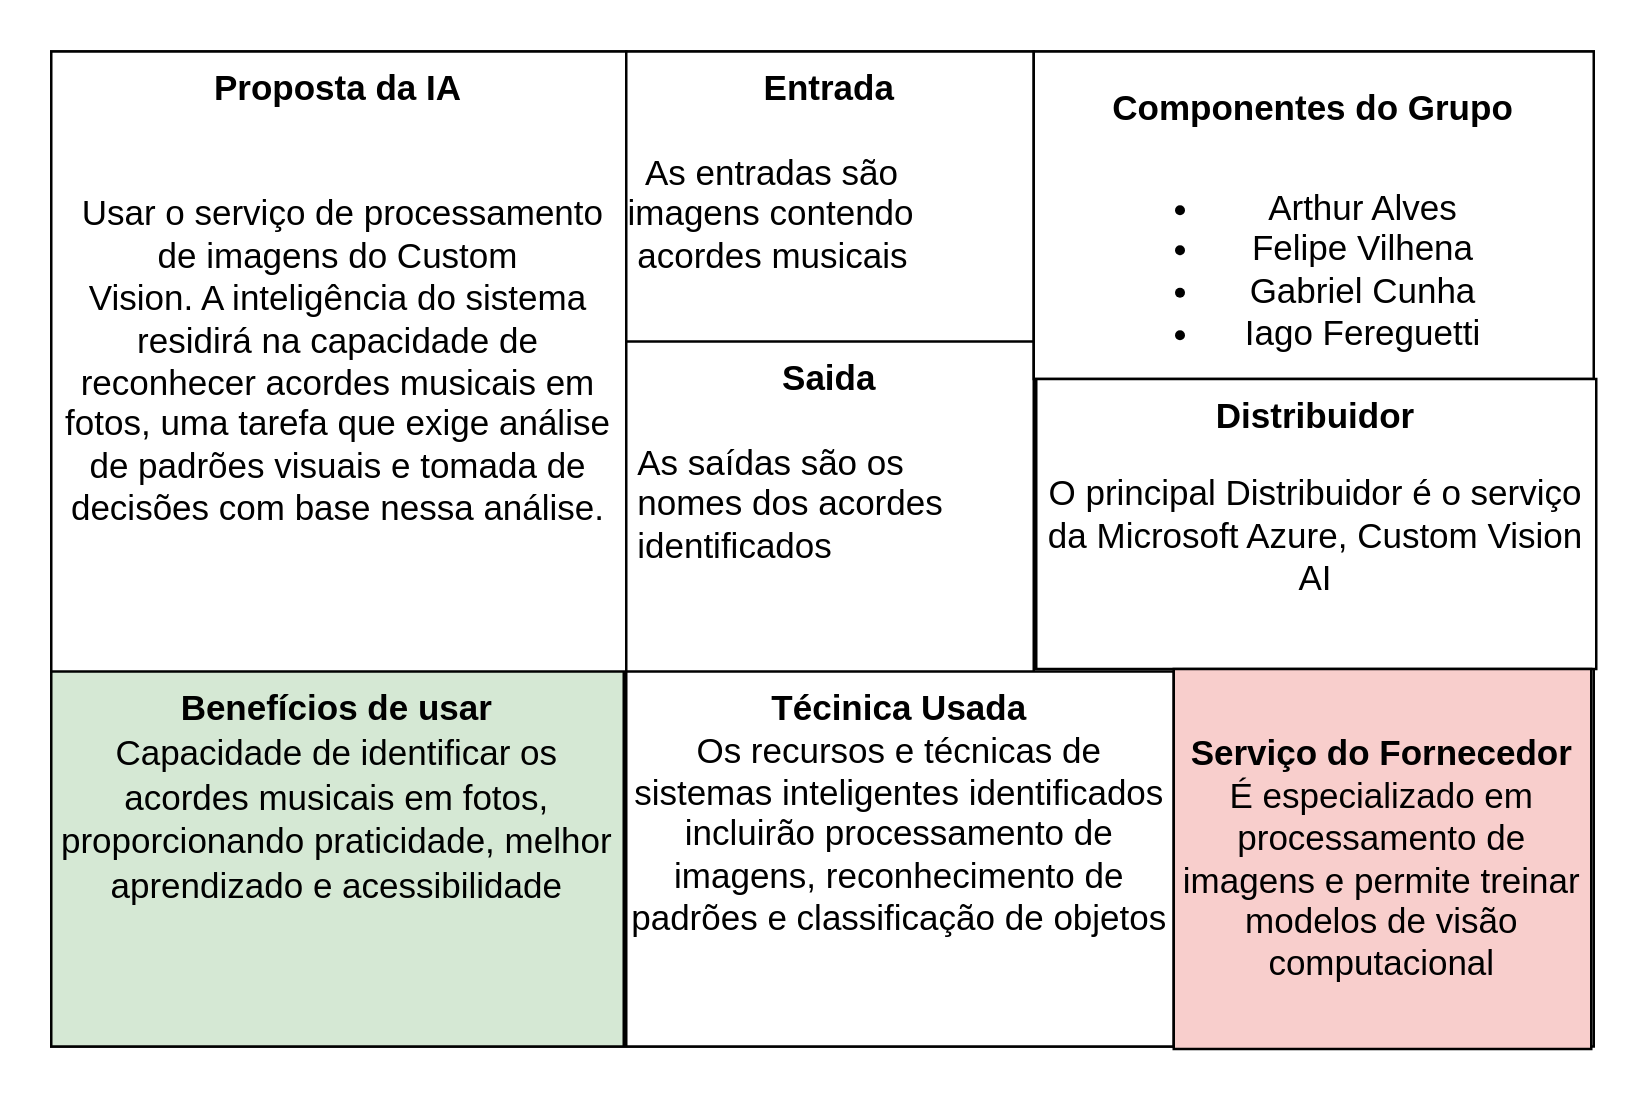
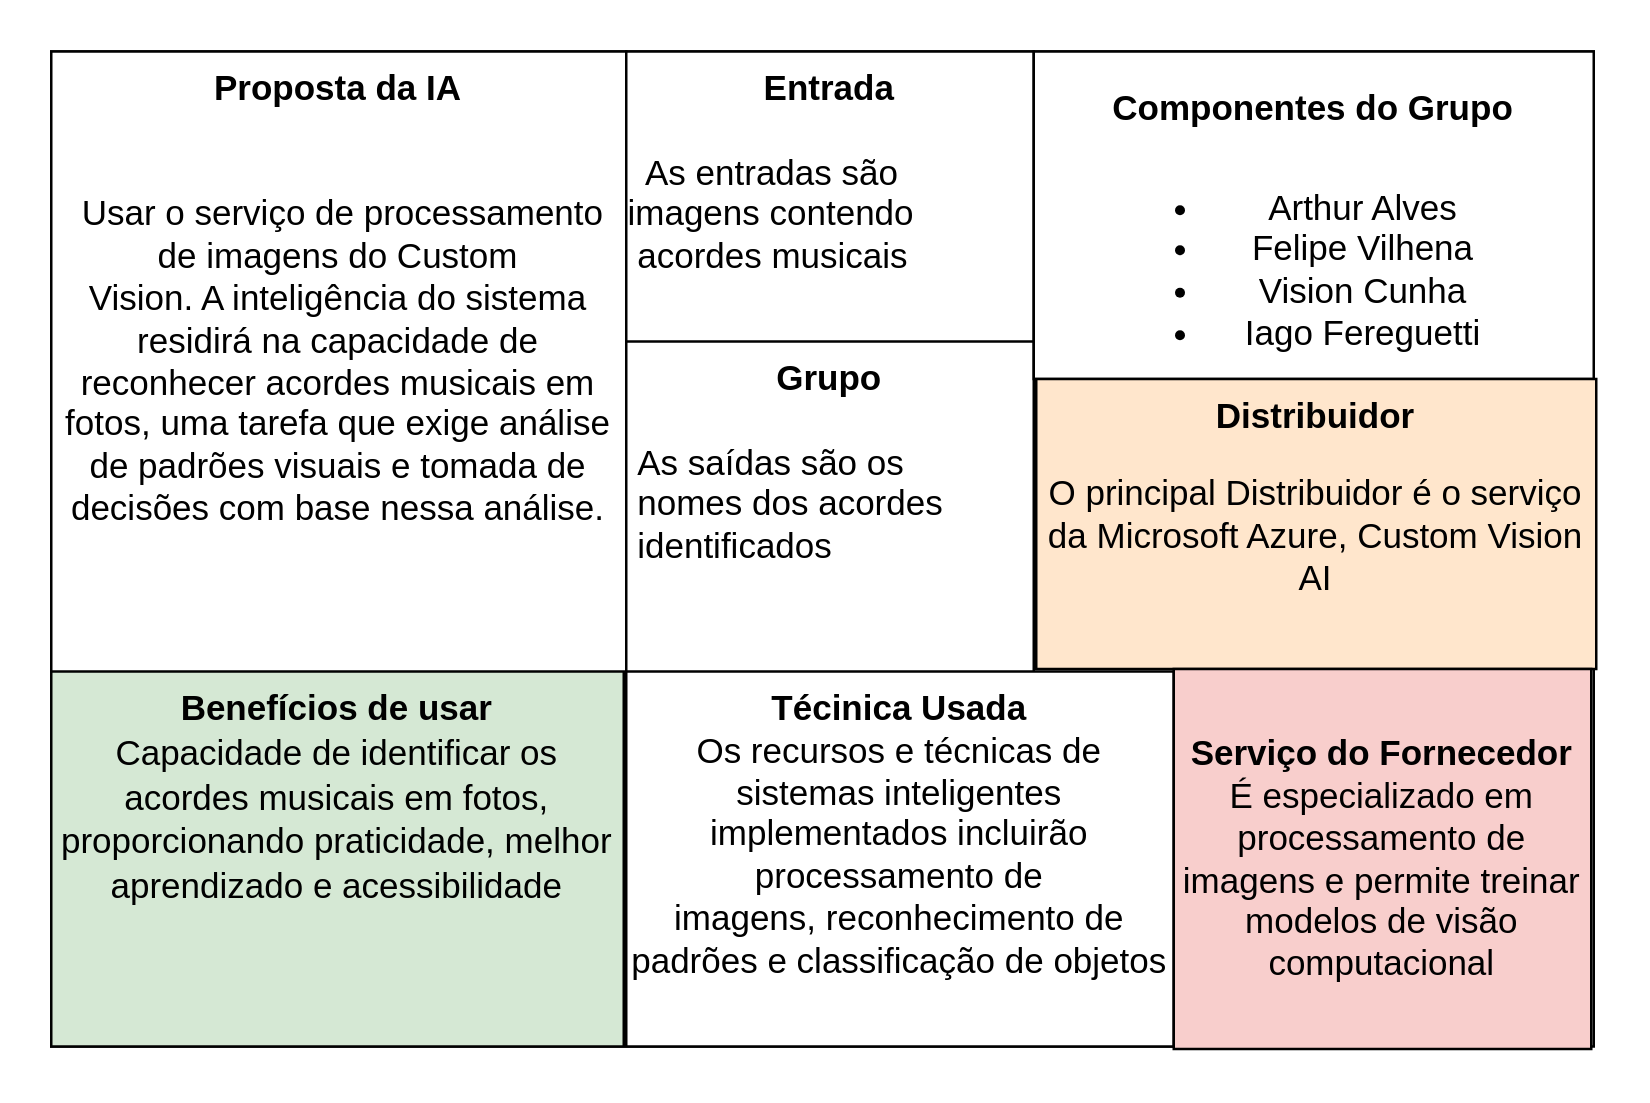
  <mxCell id="0" />
  <mxCell id="1" parent="0" />
  <mxCell id="2" value="" style="rounded=0;whiteSpace=wrap;html=1;" vertex="1" parent="1"><mxGeometry x="20" y="20" width="617" height="398" as="geometry" /></mxCell>
  <mxCell id="3" value="&lt;span style=&quot;font-size: 14px;&quot;&gt;&lt;font style=&quot;font-size: 14px;&quot;&gt;&lt;b&gt;Proposta da IA&lt;/b&gt;&lt;/font&gt;&lt;/span&gt;&lt;div&gt;&lt;b&gt;&lt;br&gt;&lt;/b&gt;&lt;/div&gt;&lt;div&gt;&lt;b&gt;&lt;br&gt;&lt;/b&gt;&lt;div style=&quot;font-size: 14px;&quot;&gt;&amp;nbsp;Usar o serviço de processamento de imagens do Custom&lt;br/&gt;Vision. A inteligência do sistema residirá na capacidade de reconhecer acordes musicais em&lt;br/&gt;fotos, uma tarefa que exige análise de padrões visuais e tomada de decisões com base nessa análise.&lt;br style=&quot;font-size: 14px;&quot;&gt;&lt;/div&gt;&lt;/div&gt;" style="rounded=0;whiteSpace=wrap;html=1;fontFamily=Helvetica;verticalAlign=top;fontSize=14;" vertex="1" parent="1"><mxGeometry x="20" y="20" width="230" height="250" as="geometry" /></mxCell>
  <mxCell id="4" value="&lt;b style=&quot;font-size: 14px;&quot;&gt;&lt;font style=&quot;font-size: 14px;&quot;&gt;Entrada&lt;/font&gt;&lt;/b&gt;&lt;div style=&quot;font-size: 14px;&quot;&gt;&lt;font style=&quot;font-size: 14px;&quot;&gt;&lt;br style=&quot;font-size: 14px;&quot;&gt;&lt;/font&gt;&lt;/div&gt;&lt;div style=&quot;text-align: left; font-size: 14px;&quot;&gt;&lt;font style=&quot;font-size: 14px;&quot;&gt;&amp;nbsp; As entradas são&amp;nbsp; &amp;nbsp; imagens contendo&amp;nbsp; &amp;nbsp;acordes musicais&lt;/font&gt;&lt;br style=&quot;font-size: 14px;&quot;&gt;&lt;/div&gt;" style="rounded=0;whiteSpace=wrap;html=1;fontFamily=Helvetica;verticalAlign=top;fontSize=14;" vertex="1" parent="1"><mxGeometry x="250" y="20" width="163" height="122" as="geometry" /></mxCell>
- <mxCell id="5" value="&lt;font style=&quot;font-size: 14px;&quot;&gt;&lt;b style=&quot;font-size: 14px;&quot;&gt;Saida&lt;/b&gt;&lt;/font&gt;&lt;div style=&quot;font-size: 14px;&quot;&gt;&lt;font style=&quot;font-size: 14px;&quot;&gt;&lt;br style=&quot;font-size: 14px;&quot;&gt;&lt;/font&gt;&lt;/div&gt;&lt;div style=&quot;font-size: 14px;&quot;&gt;&lt;div style=&quot;text-align: left; font-size: 14px;&quot;&gt;&lt;font style=&quot;font-size: 14px;&quot;&gt;&lt;span style=&quot;background-color: initial; font-size: 14px;&quot;&gt;&amp;nbsp;As saídas são os&amp;nbsp; &amp;nbsp;nomes dos&amp;nbsp;&lt;/span&gt;&lt;span style=&quot;background-color: initial; font-size: 14px;&quot;&gt;acordes&amp;nbsp; &amp;nbsp; &amp;nbsp;identificados&lt;/span&gt;&lt;/font&gt;&lt;/div&gt;&lt;/div&gt;" style="rounded=0;whiteSpace=wrap;html=1;fontFamily=Helvetica;verticalAlign=top;fontSize=14;" vertex="1" parent="1"><mxGeometry x="250" y="136" width="163" height="133" as="geometry" /></mxCell>
- <mxCell id="6" value="&lt;p style=&quot;line-height: 240%; font-size: 14px;&quot;&gt;&lt;font style=&quot;font-size: 14px;&quot;&gt;&lt;b&gt;Componentes do Grupo&lt;/b&gt;&lt;/font&gt;&lt;/p&gt;&lt;div style=&quot;font-size: 14px;&quot;&gt;&lt;ul style=&quot;&quot;&gt;&lt;li&gt;&lt;span style=&quot;background-color: initial;&quot;&gt;&lt;font&gt;Arthur Alves&lt;/font&gt;&lt;/span&gt;&lt;/li&gt;&lt;li style=&quot;&quot;&gt;&lt;font style=&quot;font-size: 14px;&quot;&gt;Felipe Vilhena&lt;/font&gt;&lt;/li&gt;&lt;li style=&quot;&quot;&gt;&lt;font style=&quot;font-size: 14px;&quot;&gt;Gabriel Cunha&lt;/font&gt;&lt;/li&gt;&lt;li style=&quot;&quot;&gt;&lt;font style=&quot;font-size: 14px;&quot;&gt;Iago Fereguetti&lt;/font&gt;&lt;/li&gt;&lt;/ul&gt;&lt;/div&gt;&lt;p&gt;&lt;/p&gt;" style="rounded=0;whiteSpace=wrap;html=1;align=center;verticalAlign=top;labelPosition=center;verticalLabelPosition=middle;fontFamily=Helvetica;horizontal=1;spacingTop=-14;" vertex="1" parent="1"><mxGeometry x="413" y="20" width="224" height="131" as="geometry" /></mxCell>
+ <mxCell id="5" value="&lt;font style=&quot;font-size: 14px;&quot;&gt;&lt;b style=&quot;font-size: 14px;&quot;&gt;Grupo&lt;/b&gt;&lt;/font&gt;&lt;div style=&quot;font-size: 14px;&quot;&gt;&lt;font style=&quot;font-size: 14px;&quot;&gt;&lt;br style=&quot;font-size: 14px;&quot;&gt;&lt;/font&gt;&lt;/div&gt;&lt;div style=&quot;font-size: 14px;&quot;&gt;&lt;div style=&quot;text-align: left; font-size: 14px;&quot;&gt;&lt;font style=&quot;font-size: 14px;&quot;&gt;&lt;span style=&quot;background-color: initial; font-size: 14px;&quot;&gt;&amp;nbsp;As saídas são os&amp;nbsp; &amp;nbsp;nomes dos&amp;nbsp;&lt;/span&gt;&lt;span style=&quot;background-color: initial; font-size: 14px;&quot;&gt;acordes&amp;nbsp; &amp;nbsp; &amp;nbsp;identificados&lt;/span&gt;&lt;/font&gt;&lt;/div&gt;&lt;/div&gt;" style="rounded=0;whiteSpace=wrap;html=1;fontFamily=Helvetica;verticalAlign=top;fontSize=14;" vertex="1" parent="1"><mxGeometry x="250" y="136" width="163" height="133" as="geometry" /></mxCell>
+ <mxCell id="6" value="&lt;p style=&quot;line-height: 240%; font-size: 14px;&quot;&gt;&lt;font style=&quot;font-size: 14px;&quot;&gt;&lt;b&gt;Componentes do Grupo&lt;/b&gt;&lt;/font&gt;&lt;/p&gt;&lt;div style=&quot;font-size: 14px;&quot;&gt;&lt;ul style=&quot;&quot;&gt;&lt;li&gt;&lt;span style=&quot;background-color: initial;&quot;&gt;&lt;font&gt;Arthur Alves&lt;/font&gt;&lt;/span&gt;&lt;/li&gt;&lt;li style=&quot;&quot;&gt;&lt;font style=&quot;font-size: 14px;&quot;&gt;Felipe Vilhena&lt;/font&gt;&lt;/li&gt;&lt;li style=&quot;&quot;&gt;&lt;font style=&quot;font-size: 14px;&quot;&gt;Vision Cunha&lt;/font&gt;&lt;/li&gt;&lt;li style=&quot;&quot;&gt;&lt;font style=&quot;font-size: 14px;&quot;&gt;Iago Fereguetti&lt;/font&gt;&lt;/li&gt;&lt;/ul&gt;&lt;/div&gt;&lt;p&gt;&lt;/p&gt;" style="rounded=0;whiteSpace=wrap;html=1;align=center;verticalAlign=top;labelPosition=center;verticalLabelPosition=middle;fontFamily=Helvetica;horizontal=1;spacingTop=-14;" vertex="1" parent="1"><mxGeometry x="413" y="20" width="224" height="131" as="geometry" /></mxCell>
  <mxCell id="7" value="&lt;b style=&quot;font-size: 14px;&quot;&gt;&lt;font face=&quot;Helvetica&quot; style=&quot;font-size: 14px;&quot;&gt;Benefícios de usar&lt;/font&gt;&lt;/b&gt;&lt;div style=&quot;font-size: 14px;&quot;&gt;&lt;font face=&quot;Helvetica&quot;&gt;Capacidade de identificar os acordes musicais em fotos, proporcionando praticidade, melhor aprendizado e acessibilidade&lt;/font&gt;&lt;b&gt;&lt;font style=&quot;font-size: 14px;&quot;&gt;&lt;br&gt;&lt;/font&gt;&lt;/b&gt;&lt;/div&gt;&lt;div style=&quot;text-align: left; font-size: 14px;&quot;&gt;&lt;br&gt;&lt;/div&gt;" style="rounded=0;whiteSpace=wrap;html=1;fontFamily=Courier New;verticalAlign=top;fillColor=#d5e8d4;" vertex="1" parent="1"><mxGeometry x="20" y="268" width="229" height="150" as="geometry" /></mxCell>
- <mxCell id="8" value="&lt;div style=&quot;font-size: 14px;&quot;&gt;&lt;b style=&quot;background-color: initial; font-size: 14px;&quot;&gt;&lt;font style=&quot;font-size: 14px;&quot;&gt;Técinica Usada&lt;/font&gt;&lt;/b&gt;&lt;/div&gt;&lt;div style=&quot;font-size: 14px;&quot;&gt;&lt;font style=&quot;font-size: 14px;&quot;&gt;Os recursos e técnicas de sistemas inteligentes identificados incluirão processamento de&lt;br style=&quot;font-size: 14px;&quot;&gt;imagens, reconhecimento de padrões e classificação de objetos&lt;/font&gt;&lt;b style=&quot;font-size: 14px;&quot;&gt;&lt;font style=&quot;font-size: 14px;&quot;&gt;&lt;br style=&quot;font-size: 14px;&quot;&gt;&lt;/font&gt;&lt;/b&gt;&lt;/div&gt;" style="rounded=0;whiteSpace=wrap;html=1;fontFamily=Helvetica;verticalAlign=top;fontSize=14;" vertex="1" parent="1"><mxGeometry x="250" y="268" width="219" height="150" as="geometry" /></mxCell>
- <mxCell id="9" value="&lt;font style=&quot;font-size: 14px;&quot;&gt;&lt;b&gt;Distribuidor&lt;/b&gt;&lt;/font&gt;&lt;div&gt;&lt;br&gt;&lt;/div&gt;&lt;div&gt;&lt;font style=&quot;font-size: 14px;&quot;&gt;O principal Distribuidor é o serviço da Microsoft Azure, Custom Vision AI&lt;/font&gt;&lt;/div&gt;" style="rounded=0;whiteSpace=wrap;html=1;verticalAlign=top;" vertex="1" parent="1"><mxGeometry x="414" y="151" width="224" height="116" as="geometry" /></mxCell>
+ <mxCell id="8" value="&lt;div style=&quot;font-size: 14px;&quot;&gt;&lt;b style=&quot;background-color: initial; font-size: 14px;&quot;&gt;&lt;font style=&quot;font-size: 14px;&quot;&gt;Técinica Usada&lt;/font&gt;&lt;/b&gt;&lt;/div&gt;&lt;div style=&quot;font-size: 14px;&quot;&gt;&lt;font style=&quot;font-size: 14px;&quot;&gt;Os recursos e técnicas de sistemas inteligentes implementados incluirão processamento de&lt;br style=&quot;font-size: 14px;&quot;&gt;imagens, reconhecimento de padrões e classificação de objetos&lt;/font&gt;&lt;b style=&quot;font-size: 14px;&quot;&gt;&lt;font style=&quot;font-size: 14px;&quot;&gt;&lt;br style=&quot;font-size: 14px;&quot;&gt;&lt;/font&gt;&lt;/b&gt;&lt;/div&gt;" style="rounded=0;whiteSpace=wrap;html=1;fontFamily=Helvetica;verticalAlign=top;fontSize=14;" vertex="1" parent="1"><mxGeometry x="250" y="268" width="219" height="150" as="geometry" /></mxCell>
+ <mxCell id="9" value="&lt;font style=&quot;font-size: 14px;&quot;&gt;&lt;b&gt;Distribuidor&lt;/b&gt;&lt;/font&gt;&lt;div&gt;&lt;br&gt;&lt;/div&gt;&lt;div&gt;&lt;font style=&quot;font-size: 14px;&quot;&gt;O principal Distribuidor é o serviço da Microsoft Azure, Custom Vision AI&lt;/font&gt;&lt;/div&gt;" style="rounded=0;whiteSpace=wrap;html=1;verticalAlign=top;fillColor=#ffe6cc;" vertex="1" parent="1"><mxGeometry x="414" y="151" width="224" height="116" as="geometry" /></mxCell>
  <mxCell id="10" value="&lt;font style=&quot;font-size: 14px;&quot;&gt;&lt;b&gt;Serviço do Fornecedor&lt;/b&gt;&lt;/font&gt;&lt;div style=&quot;font-size: 14px;&quot;&gt;&lt;font style=&quot;font-size: 14px;&quot;&gt;É especializado em processamento de&lt;br&gt;imagens e permite treinar modelos de visão computacional&lt;/font&gt;&lt;br&gt;&lt;/div&gt;" style="rounded=0;whiteSpace=wrap;html=1;fillColor=#f8cecc;" vertex="1" parent="1"><mxGeometry x="469" y="267" width="167" height="152" as="geometry" /></mxCell>
